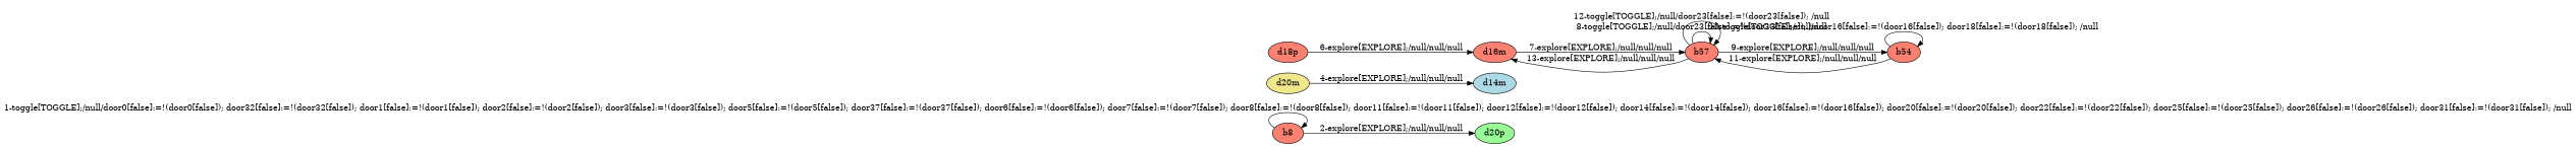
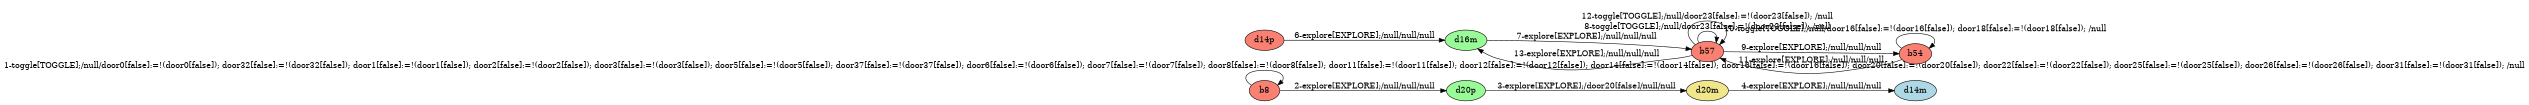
  digraph {
    rankdir=LR
    node [fillcolor=salmon style=filled]
    n1 [label=b8]
    d20p [fillcolor=palegreen]
    d20m [fillcolor=khaki]
    d14m [fillcolor=lightblue]
-   d16m
-   d14p [label=d18p]
+   d16m [fillcolor=palegreen]
+   d14p
    n7 [label=b57]
    b54
    n1 -> n1 [label="1-toggle[TOGGLE];/null/door0[false]:=!(door0[false]); door32[false]:=!(door32[false]); door1[false]:=!(door1[false]); door2[false]:=!(door2[false]); door3[false]:=!(door3[false]); door5[false]:=!(door5[false]); door37[false]:=!(door37[false]); door6[false]:=!(door6[false]); door7[false]:=!(door7[false]); door8[false]:=!(door8[false]); door11[false]:=!(door11[false]); door12[false]:=!(door12[false]); door14[false]:=!(door14[false]); door16[false]:=!(door16[false]); door20[false]:=!(door20[false]); door22[false]:=!(door22[false]); door25[false]:=!(door25[false]); door26[false]:=!(door26[false]); door31[false]:=!(door31[false]); /null"]
    n1 -> d20p [label="2-explore[EXPLORE];/null/null/null"]
+   d20p -> d20m [label="3-explore[EXPLORE];/door20[false]/null/null"]
    d20m -> d14m [label="4-explore[EXPLORE];/null/null/null"]
    d16m -> n7 [label="7-explore[EXPLORE];/null/null/null"]
    d14p -> d16m [label="6-explore[EXPLORE];/null/null/null"]
    n7 -> d16m [label="13-explore[EXPLORE];/null/null/null"]
    n7 -> n7 [label="8-toggle[TOGGLE];/null/door23[false]:=!(door23[false]); /null"]
    n7 -> n7 [label="12-toggle[TOGGLE];/null/door23[false]:=!(door23[false]); /null"]
    n7 -> b54 [label="9-explore[EXPLORE];/null/null/null"]
    b54 -> n7 [label="11-explore[EXPLORE];/null/null/null"]
    b54 -> b54 [label="10-toggle[TOGGLE];/null/door16[false]:=!(door16[false]); door18[false]:=!(door18[false]); /null"]
  }
